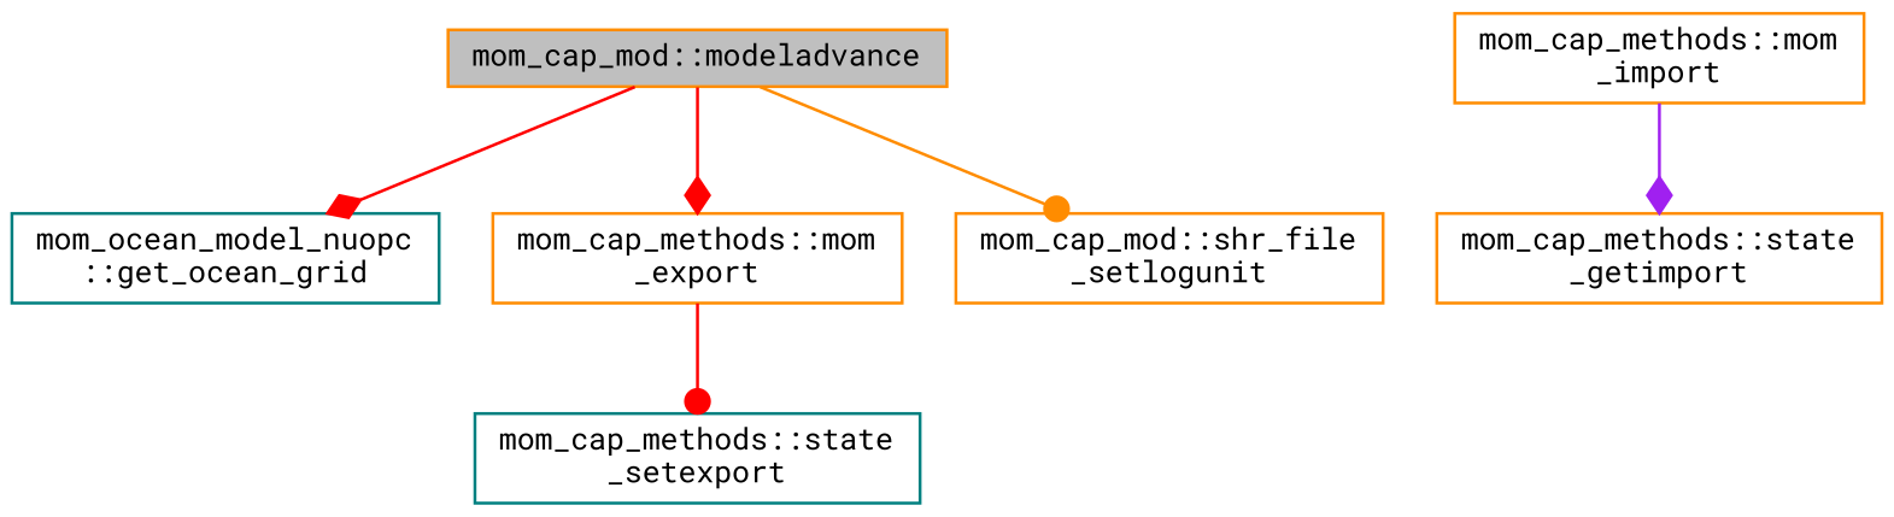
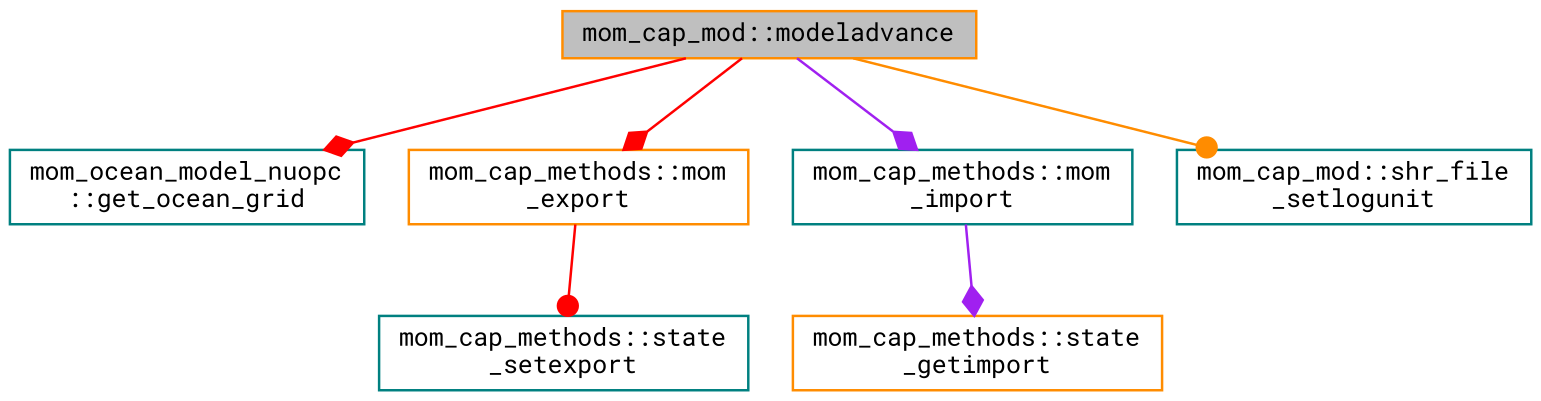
  digraph {
    fontname="Roboto Mono"
    rankdir=TB
    node [color=darkorange fillcolor=white fontname="Roboto Mono" fontsize=10 shape=record style=filled]
    edge [arrowhead=diamond color=red fontname="Roboto Mono" fontsize=10 labelfontname=Helvetica labelfontsize=10 style=solid]
    n1 [fillcolor=grey75 fontcolor=black height=0.2 label="mom_cap_mod::modeladvance" width=0.4]
    n2 [color=teal height=0.2 label="mom_ocean_model_nuopc\l::get_ocean_grid" width=0.4]
    n3 [height=0.2 label="mom_cap_methods::mom\l_export" width=0.4]
-   n4 [height=0.2 label="mom_cap_methods::mom\l_import" width=0.4]
-   n5 [height=0.2 label="mom_cap_mod::shr_file\l_setlogunit" width=0.4]
+   n4 [color=teal height=0.2 label="mom_cap_methods::mom\l_import" width=0.4]
+   n5 [color=teal height=0.2 label="mom_cap_mod::shr_file\l_setlogunit" width=0.4]
    n6 [color=teal height=0.2 label="mom_cap_methods::state\l_setexport" width=0.4]
    n7 [height=0.2 label="mom_cap_methods::state\l_getimport" width=0.4]
    n1 -> n2
    n1 -> n3
+   n1 -> n4 [color=purple]
    n1 -> n5 [arrowhead=dot color=darkorange]
    n3 -> n6 [arrowhead=dot]
    n4 -> n7 [color=purple]
  }
